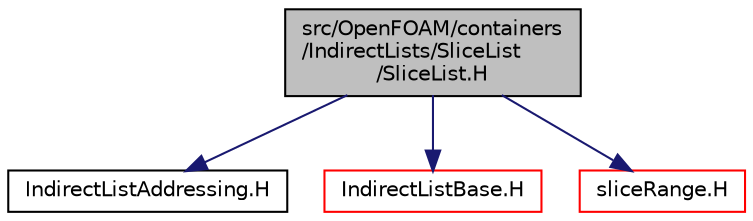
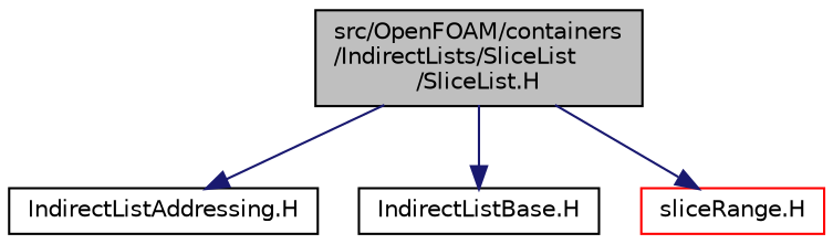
  digraph {
    node [color=black fontname=Helvetica fontsize=10 shape=record]
    edge [color=midnightblue fontname=Helvetica fontsize=10 labelfontname=Helvetica labelfontsize=10 style=solid]
    n1 [fillcolor=grey75 fontcolor=black height=0.2 label="src/OpenFOAM/containers\l/IndirectLists/SliceList\l/SliceList.H" style=filled width=0.4]
    n2 [height=0.2 label="IndirectListAddressing.H" width=0.4]
-   n3 [color=red height=0.2 label="IndirectListBase.H" width=0.4]
+   n3 [height=0.2 label="IndirectListBase.H" width=0.4]
    n4 [color=red height=0.2 label="sliceRange.H" width=0.4]
    n1 -> n2
    n1 -> n3
    n1 -> n4
  }
